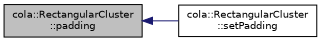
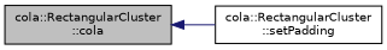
  digraph {
    rankdir=LR
    node [color=black fontname=Helvetica fontsize=10 shape=record style=filled]
-   n1 [fillcolor=grey75 fontcolor=black height=0.2 label="cola::RectangularCluster\l::padding" width=0.4]
+   n1 [fillcolor=grey75 fontcolor=black height=0.2 label="cola::RectangularCluster\l::cola" width=0.4]
    n2 [fillcolor=white height=0.2 label="cola::RectangularCluster\l::setPadding" width=0.4]
    n1 -> n2 [color=midnightblue dir=back fontname=Helvetica fontsize=10 labelfontname=Helvetica labelfontsize=10 style=solid]
  }
